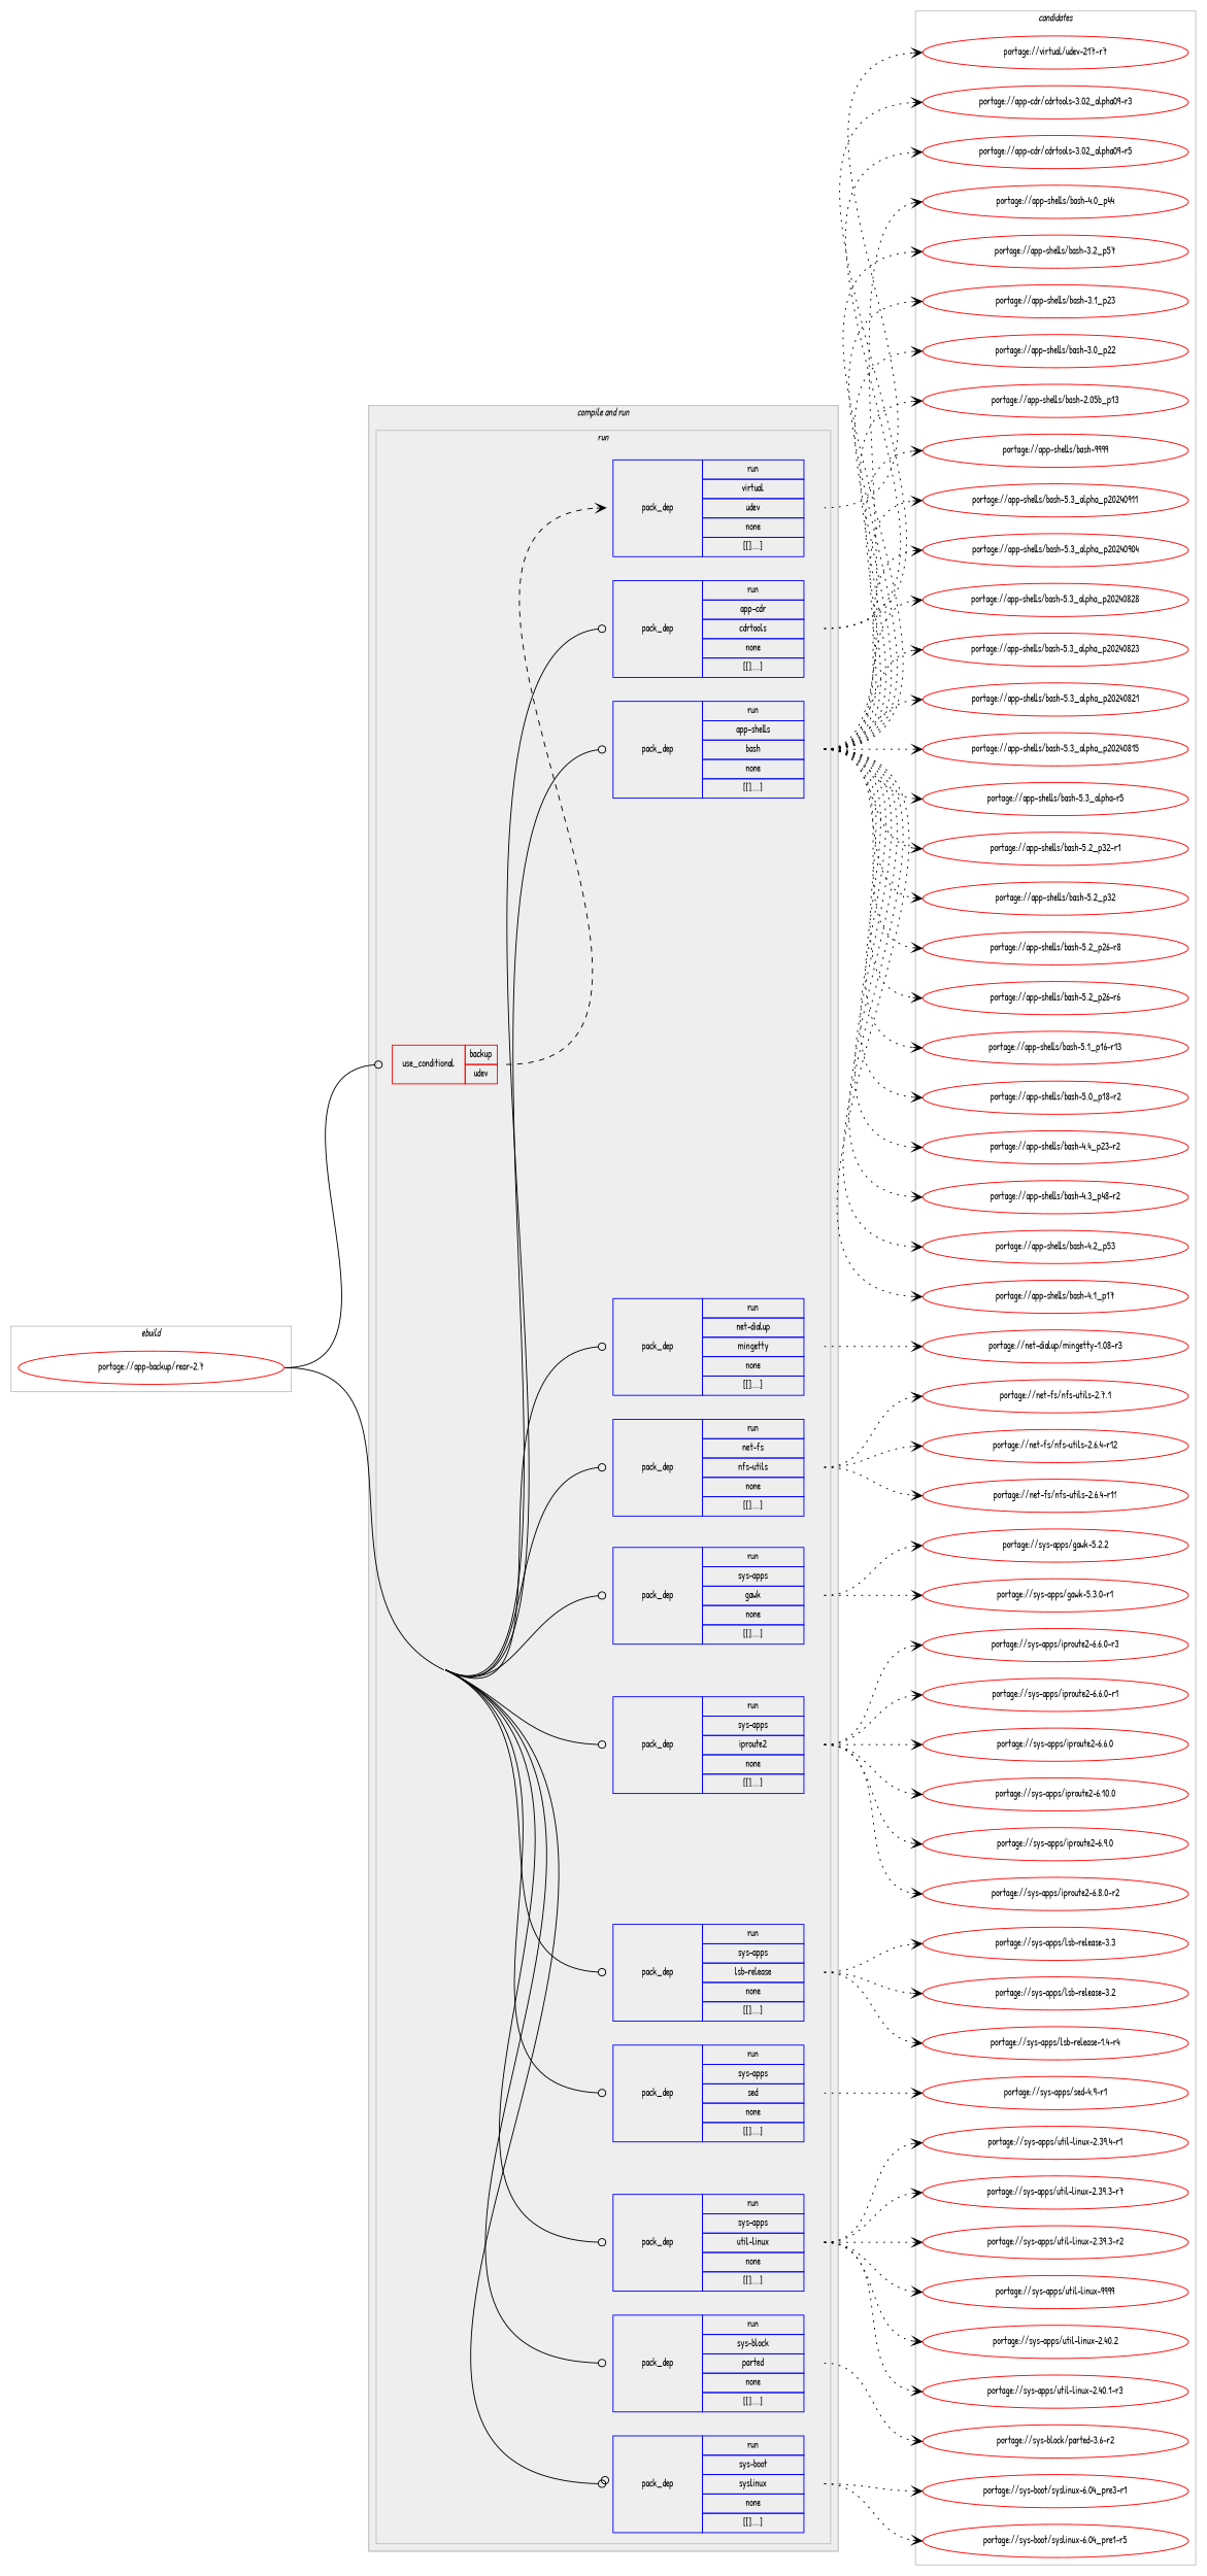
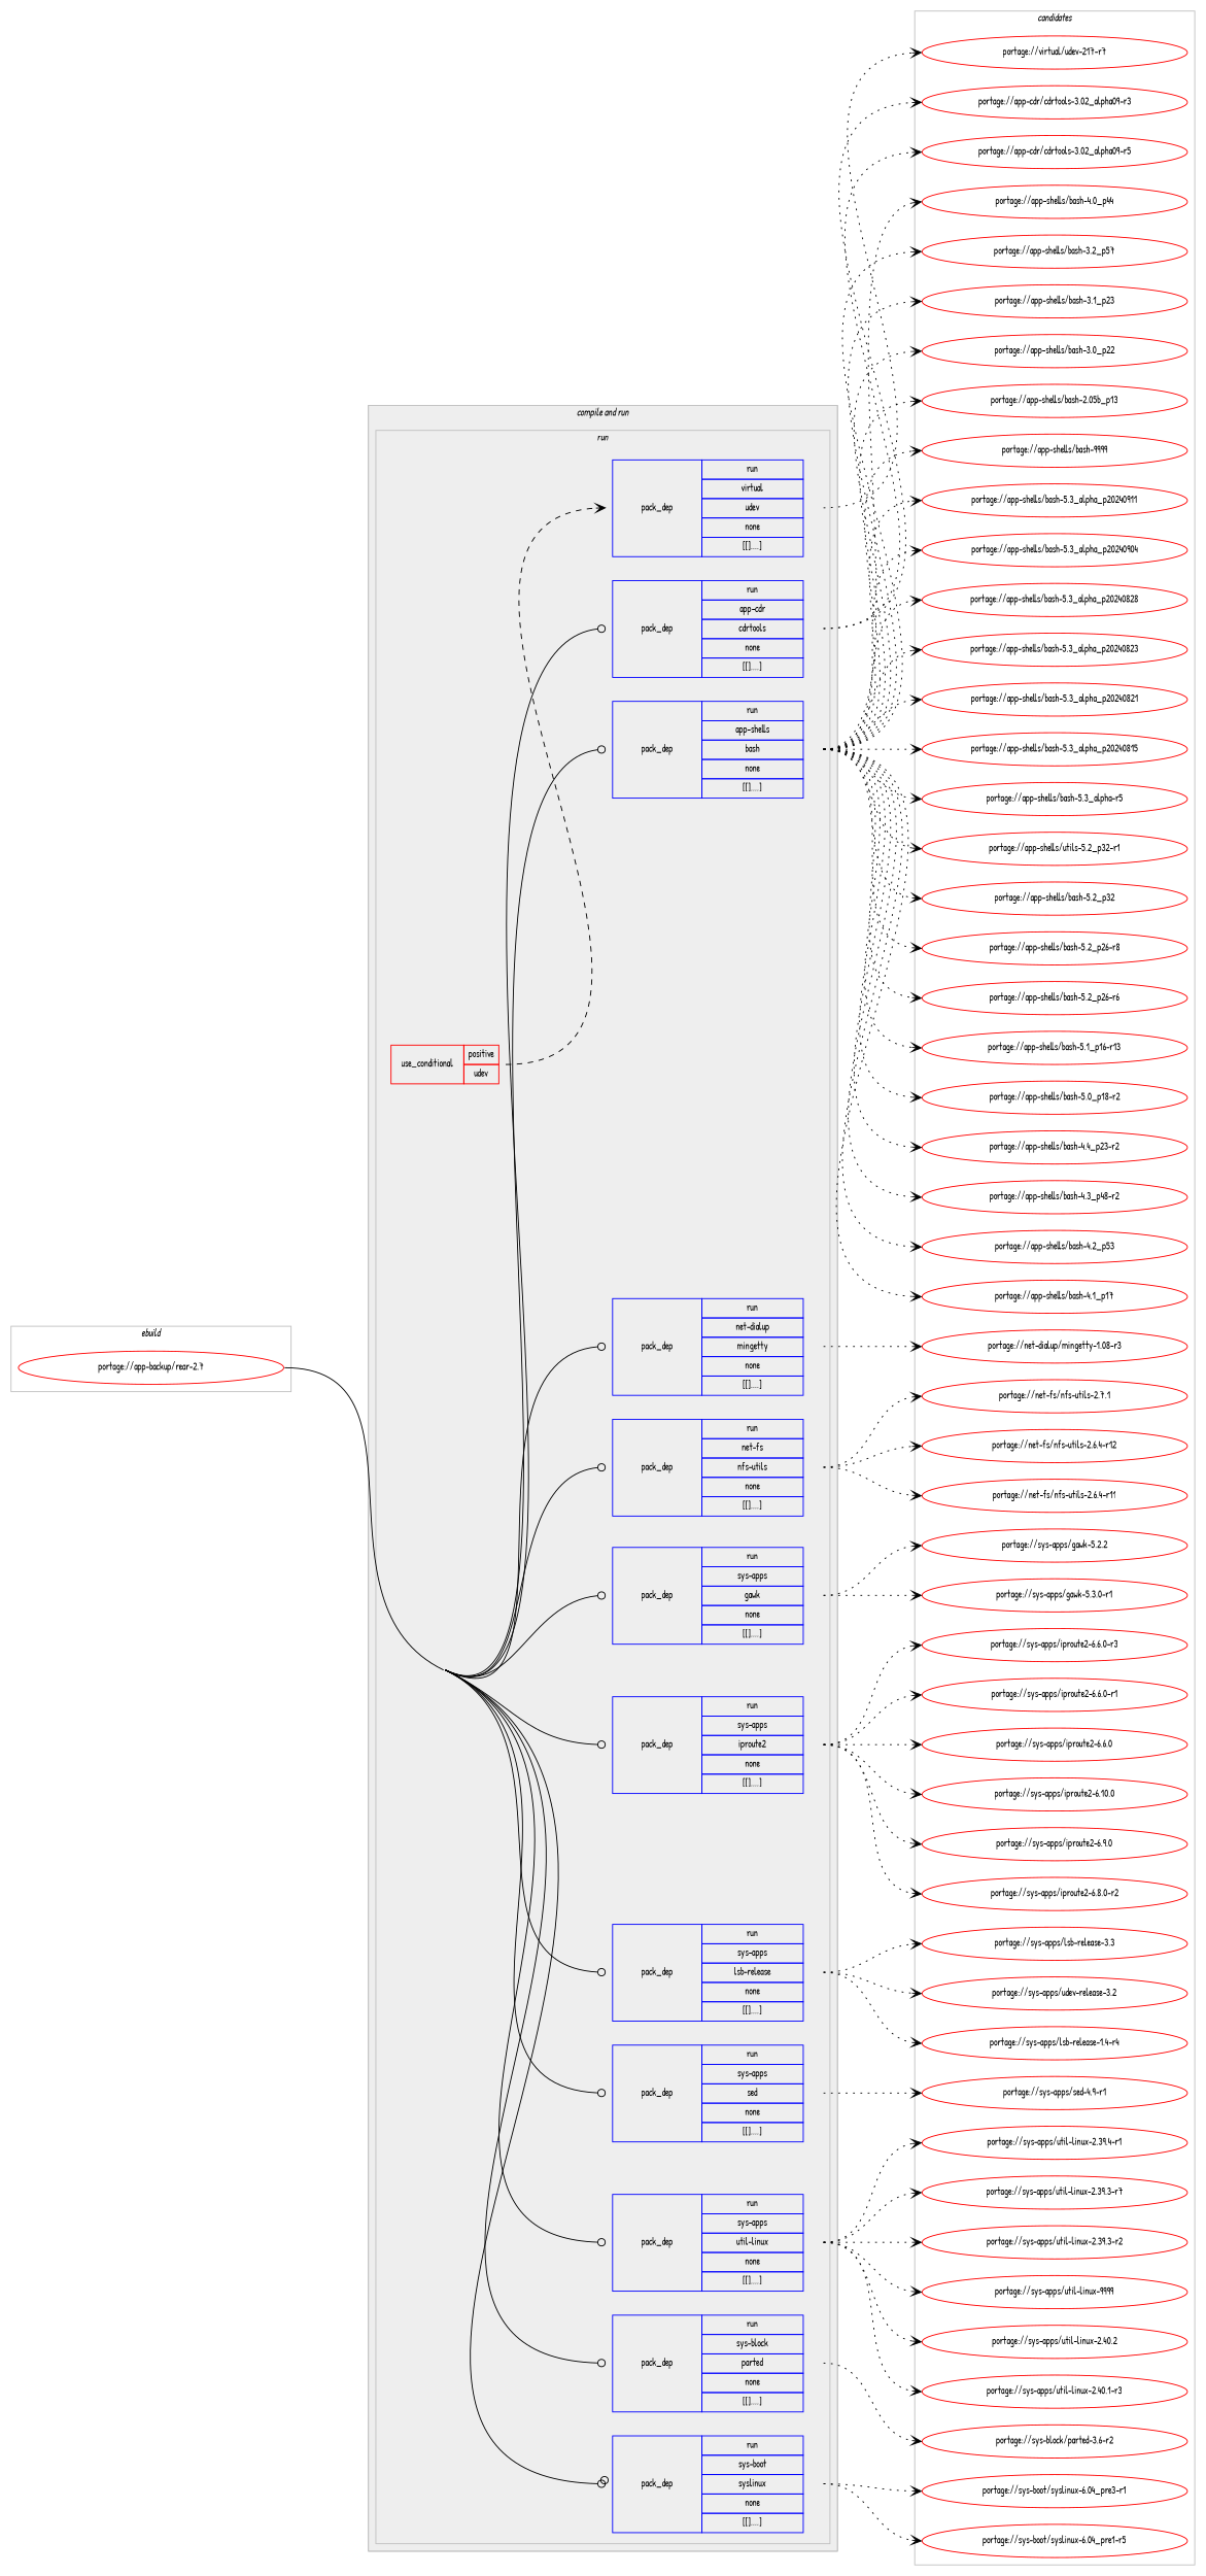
  digraph {
    compound=true
    concentrate=true
    fontname="Patrick Hand"
    fontsize=10
    newrank=true
    rankdir=LR
    ranksep=1.5
    node [color=red fontname="Patrick Hand" fontsize=10]
    edge [arrowhead=vee fontname="Patrick Hand" headport=w style=dotted tailport=e weight=100]
    n1 [label="portage://app-backup/rear-2.7" width=4]
    n2 [color=blue label=<<TABLE BORDER="0" CELLBORDER="1" CELLSPACING="0" CELLPADDING="4" WIDTH="220"><TR><TD ROWSPAN="6" CELLPADDING="30">pack_dep</TD></TR><TR><TD WIDTH="110">run</TD></TR><TR><TD>virtual</TD></TR><TR><TD>udev</TD></TR><TR><TD>none</TD></TR><TR><TD>[[],,,,]</TD></TR></TABLE>> shape=none]
-   n3 [label=<<TABLE BORDER="0" CELLBORDER="1" CELLSPACING="0" CELLPADDING="4"><TR><TD ROWSPAN="3" CELLPADDING="10">use_conditional</TD></TR><TR><TD>backup</TD></TR><TR><TD>udev</TD></TR></TABLE>> shape=none]
+   n3 [label=<<TABLE BORDER="0" CELLBORDER="1" CELLSPACING="0" CELLPADDING="4"><TR><TD ROWSPAN="3" CELLPADDING="10">use_conditional</TD></TR><TR><TD>positive</TD></TR><TR><TD>udev</TD></TR></TABLE>> shape=none]
    n4 [color=blue label=<<TABLE BORDER="0" CELLBORDER="1" CELLSPACING="0" CELLPADDING="4" WIDTH="220"><TR><TD ROWSPAN="6" CELLPADDING="30">pack_dep</TD></TR><TR><TD WIDTH="110">run</TD></TR><TR><TD>app-cdr</TD></TR><TR><TD>cdrtools</TD></TR><TR><TD>none</TD></TR><TR><TD>[[],,,,]</TD></TR></TABLE>> shape=none]
    n5 [color=blue label=<<TABLE BORDER="0" CELLBORDER="1" CELLSPACING="0" CELLPADDING="4" WIDTH="220"><TR><TD ROWSPAN="6" CELLPADDING="30">pack_dep</TD></TR><TR><TD WIDTH="110">run</TD></TR><TR><TD>app-shells</TD></TR><TR><TD>bash</TD></TR><TR><TD>none</TD></TR><TR><TD>[[],,,,]</TD></TR></TABLE>> shape=none]
    n6 [color=blue label=<<TABLE BORDER="0" CELLBORDER="1" CELLSPACING="0" CELLPADDING="4" WIDTH="220"><TR><TD ROWSPAN="6" CELLPADDING="30">pack_dep</TD></TR><TR><TD WIDTH="110">run</TD></TR><TR><TD>net-dialup</TD></TR><TR><TD>mingetty</TD></TR><TR><TD>none</TD></TR><TR><TD>[[],,,,]</TD></TR></TABLE>> shape=none]
    n7 [color=blue label=<<TABLE BORDER="0" CELLBORDER="1" CELLSPACING="0" CELLPADDING="4" WIDTH="220"><TR><TD ROWSPAN="6" CELLPADDING="30">pack_dep</TD></TR><TR><TD WIDTH="110">run</TD></TR><TR><TD>net-fs</TD></TR><TR><TD>nfs-utils</TD></TR><TR><TD>none</TD></TR><TR><TD>[[],,,,]</TD></TR></TABLE>> shape=none]
    n8 [color=blue label=<<TABLE BORDER="0" CELLBORDER="1" CELLSPACING="0" CELLPADDING="4" WIDTH="220"><TR><TD ROWSPAN="6" CELLPADDING="30">pack_dep</TD></TR><TR><TD WIDTH="110">run</TD></TR><TR><TD>sys-apps</TD></TR><TR><TD>gawk</TD></TR><TR><TD>none</TD></TR><TR><TD>[[],,,,]</TD></TR></TABLE>> shape=none]
    n9 [color=blue label=<<TABLE BORDER="0" CELLBORDER="1" CELLSPACING="0" CELLPADDING="4" WIDTH="220"><TR><TD ROWSPAN="6" CELLPADDING="30">pack_dep</TD></TR><TR><TD WIDTH="110">run</TD></TR><TR><TD>sys-apps</TD></TR><TR><TD>iproute2</TD></TR><TR><TD>none</TD></TR><TR><TD>[[],,,,]</TD></TR></TABLE>> shape=none]
    n10 [color=blue label=<<TABLE BORDER="0" CELLBORDER="1" CELLSPACING="0" CELLPADDING="4" WIDTH="220"><TR><TD ROWSPAN="6" CELLPADDING="30">pack_dep</TD></TR><TR><TD WIDTH="110">run</TD></TR><TR><TD>sys-apps</TD></TR><TR><TD>lsb-release</TD></TR><TR><TD>none</TD></TR><TR><TD>[[],,,,]</TD></TR></TABLE>> shape=none]
    n11 [color=blue label=<<TABLE BORDER="0" CELLBORDER="1" CELLSPACING="0" CELLPADDING="4" WIDTH="220"><TR><TD ROWSPAN="6" CELLPADDING="30">pack_dep</TD></TR><TR><TD WIDTH="110">run</TD></TR><TR><TD>sys-apps</TD></TR><TR><TD>sed</TD></TR><TR><TD>none</TD></TR><TR><TD>[[],,,,]</TD></TR></TABLE>> shape=none]
    n12 [color=blue label=<<TABLE BORDER="0" CELLBORDER="1" CELLSPACING="0" CELLPADDING="4" WIDTH="220"><TR><TD ROWSPAN="6" CELLPADDING="30">pack_dep</TD></TR><TR><TD WIDTH="110">run</TD></TR><TR><TD>sys-apps</TD></TR><TR><TD>util-linux</TD></TR><TR><TD>none</TD></TR><TR><TD>[[],,,,]</TD></TR></TABLE>> shape=none]
    n13 [color=blue label=<<TABLE BORDER="0" CELLBORDER="1" CELLSPACING="0" CELLPADDING="4" WIDTH="220"><TR><TD ROWSPAN="6" CELLPADDING="30">pack_dep</TD></TR><TR><TD WIDTH="110">run</TD></TR><TR><TD>sys-block</TD></TR><TR><TD>parted</TD></TR><TR><TD>none</TD></TR><TR><TD>[[],,,,]</TD></TR></TABLE>> shape=none]
    n14 [color=blue label=<<TABLE BORDER="0" CELLBORDER="1" CELLSPACING="0" CELLPADDING="4" WIDTH="220"><TR><TD ROWSPAN="6" CELLPADDING="30">pack_dep</TD></TR><TR><TD WIDTH="110">run</TD></TR><TR><TD>sys-boot</TD></TR><TR><TD>syslinux</TD></TR><TR><TD>none</TD></TR><TR><TD>[[],,,,]</TD></TR></TABLE>> shape=none]
    n15 [label="portage://virtual/udev-217-r7" width=4]
    n16 [label="portage://app-cdr/cdrtools-3.02_alpha09-r5" width=4]
    n17 [label="portage://app-cdr/cdrtools-3.02_alpha09-r3" width=4]
    n18 [label="portage://app-shells/bash-9999" width=4]
    n19 [label="portage://app-shells/bash-5.3_alpha_p20240911" width=4]
    n20 [label="portage://app-shells/bash-5.3_alpha_p20240904" width=4]
    n21 [label="portage://app-shells/bash-5.3_alpha_p20240828" width=4]
    n22 [label="portage://app-shells/bash-5.3_alpha_p20240823" width=4]
    n23 [label="portage://app-shells/bash-5.3_alpha_p20240821" width=4]
    n24 [label="portage://app-shells/bash-5.3_alpha_p20240815" width=4]
    n25 [label="portage://app-shells/bash-5.3_alpha-r5" width=4]
-   n26 [label="portage://app-shells/bash-5.2_p32-r1" width=4]
+   n26 [label="portage://app-shells/utils-5.2_p32-r1" width=4]
    n27 [label="portage://app-shells/bash-5.2_p32" width=4]
    n28 [label="portage://app-shells/bash-5.2_p26-r8" width=4]
    n29 [label="portage://app-shells/bash-5.2_p26-r6" width=4]
    n30 [label="portage://app-shells/bash-5.1_p16-r13" width=4]
    n31 [label="portage://app-shells/bash-5.0_p18-r2" width=4]
    n32 [label="portage://app-shells/bash-4.4_p23-r2" width=4]
    n33 [label="portage://app-shells/bash-4.3_p48-r2" width=4]
    n34 [label="portage://app-shells/bash-4.2_p53" width=4]
    n35 [label="portage://app-shells/bash-4.1_p17" width=4]
    n36 [label="portage://app-shells/bash-4.0_p44" width=4]
    n37 [label="portage://app-shells/bash-3.2_p57" width=4]
    n38 [label="portage://app-shells/bash-3.1_p23" width=4]
    n39 [label="portage://app-shells/bash-3.0_p22" width=4]
    n40 [label="portage://app-shells/bash-2.05b_p13" width=4]
    n41 [label="portage://net-dialup/mingetty-1.08-r3" width=4]
    n42 [label="portage://net-fs/nfs-utils-2.7.1" width=4]
    n43 [label="portage://net-fs/nfs-utils-2.6.4-r12" width=4]
    n44 [label="portage://net-fs/nfs-utils-2.6.4-r11" width=4]
    n45 [label="portage://sys-apps/gawk-5.3.0-r1" width=4]
    n46 [label="portage://sys-apps/gawk-5.2.2" width=4]
    n47 [label="portage://sys-apps/iproute2-6.10.0" width=4]
    n48 [label="portage://sys-apps/iproute2-6.9.0" width=4]
    n49 [label="portage://sys-apps/iproute2-6.8.0-r2" width=4]
    n50 [label="portage://sys-apps/iproute2-6.6.0-r3" width=4]
    n51 [label="portage://sys-apps/iproute2-6.6.0-r1" width=4]
    n52 [label="portage://sys-apps/iproute2-6.6.0" width=4]
    n53 [label="portage://sys-apps/lsb-release-3.3" width=4]
-   n54 [label="portage://sys-apps/lsb-release-3.2" width=4]
+   n54 [label="portage://sys-apps/udev-release-3.2" width=4]
    n55 [label="portage://sys-apps/lsb-release-1.4-r4" width=4]
    n56 [label="portage://sys-apps/sed-4.9-r1" width=4]
    n57 [label="portage://sys-apps/util-linux-9999" width=4]
    n58 [label="portage://sys-apps/util-linux-2.40.2" width=4]
    n59 [label="portage://sys-apps/util-linux-2.40.1-r3" width=4]
    n60 [label="portage://sys-apps/util-linux-2.39.4-r1" width=4]
    n61 [label="portage://sys-apps/util-linux-2.39.3-r7" width=4]
    n62 [label="portage://sys-apps/util-linux-2.39.3-r2" width=4]
    n63 [label="portage://sys-boot/syslinux-6.04_pre3-r1" width=4]
    n64 [label="portage://sys-boot/syslinux-6.04_pre1-r5" width=4]
    n65 [label="portage://sys-block/parted-3.6-r2" width=4]
    subgraph cluster_1 {
      color=gray
      label=<<i>ebuild</i>>
      n1
    }
    subgraph cluster_2 {
      color=gray
      label=<<i>dependencies</i>>
      subgraph cluster_3 {
        color=gray
        fillcolor="#eeeeee"
        label=<<i>compile</i>>
        style=filled
      }
      subgraph cluster_4 {
        color=gray
        fillcolor="#eeeeee"
        label=<<i>compile and run</i>>
        style=filled
      }
      subgraph cluster_5 {
        color=gray
        fillcolor="#eeeeee"
        label=<<i>run</i>>
        style=filled
        subgraph sub_6 {
          color=gray
          fillcolor="#eeeeee"
          label=<<i>run</i>>
          style=filled
          n3
          subgraph sub_7 {
            color=gray
            fillcolor="#eeeeee"
            label=<<i>run</i>>
            style=filled
            n2
          }
        }
        subgraph sub_8 {
          color=gray
          fillcolor="#eeeeee"
          label=<<i>run</i>>
          style=filled
          n4
        }
        subgraph sub_9 {
          color=gray
          fillcolor="#eeeeee"
          label=<<i>run</i>>
          style=filled
          n5
        }
        subgraph sub_10 {
          color=gray
          fillcolor="#eeeeee"
          label=<<i>run</i>>
          style=filled
          n6
        }
        subgraph sub_11 {
          color=gray
          fillcolor="#eeeeee"
          label=<<i>run</i>>
          style=filled
          n7
        }
        subgraph sub_12 {
          color=gray
          fillcolor="#eeeeee"
          label=<<i>run</i>>
          style=filled
          n8
        }
        subgraph sub_13 {
          color=gray
          fillcolor="#eeeeee"
          label=<<i>run</i>>
          style=filled
          n9
        }
        subgraph sub_14 {
          color=gray
          fillcolor="#eeeeee"
          label=<<i>run</i>>
          style=filled
          n10
        }
        subgraph sub_15 {
          color=gray
          fillcolor="#eeeeee"
          label=<<i>run</i>>
          style=filled
          n11
        }
        subgraph sub_16 {
          color=gray
          fillcolor="#eeeeee"
          label=<<i>run</i>>
          style=filled
          n12
        }
        subgraph sub_17 {
          color=gray
          fillcolor="#eeeeee"
          label=<<i>run</i>>
          style=filled
          n13
        }
        subgraph sub_18 {
          color=gray
          fillcolor="#eeeeee"
          label=<<i>run</i>>
          style=filled
          n14
        }
      }
    }
    subgraph cluster_19 {
      color=gray
      label=<<i>candidates</i>>
      rank=same
      subgraph sub_20 {
        color=black
        label=<<i>candidates</i>>
        nodesep=1
        rank=same
        n15
      }
      subgraph sub_21 {
        color=black
        label=<<i>candidates</i>>
        nodesep=1
        rank=same
        n16
        n17
      }
      subgraph sub_22 {
        color=black
        label=<<i>candidates</i>>
        nodesep=1
        rank=same
        n18
        n19
        n20
        n21
        n22
        n23
        n24
        n25
        n26
        n27
        n28
        n29
        n30
        n31
        n32
        n33
        n34
        n35
        n36
        n37
        n38
        n39
        n40
      }
      subgraph sub_23 {
        color=black
        label=<<i>candidates</i>>
        nodesep=1
        rank=same
        n41
      }
      subgraph sub_24 {
        color=black
        label=<<i>candidates</i>>
        nodesep=1
        rank=same
        n42
        n43
        n44
      }
      subgraph sub_25 {
        color=black
        label=<<i>candidates</i>>
        nodesep=1
        rank=same
        n45
        n46
      }
      subgraph sub_26 {
        color=black
        label=<<i>candidates</i>>
        nodesep=1
        rank=same
        n47
        n48
        n49
        n50
        n51
        n52
      }
      subgraph sub_27 {
        color=black
        label=<<i>candidates</i>>
        nodesep=1
        rank=same
        n53
        n54
        n55
      }
      subgraph sub_28 {
        color=black
        label=<<i>candidates</i>>
        nodesep=1
        rank=same
        n56
      }
      subgraph sub_29 {
        color=black
        label=<<i>candidates</i>>
        nodesep=1
        rank=same
        n57
        n58
        n59
        n60
        n61
        n62
      }
      subgraph sub_30 {
        color=black
        label=<<i>candidates</i>>
        nodesep=1
        rank=same
        n63
        n64
      }
      subgraph sub_31 {
        color=black
        label=<<i>candidates</i>>
        nodesep=1
        rank=same
        n65
      }
    }
-   n1 -> n3 [arrowhead=odot style=solid weight=20]
    n1 -> n4 [arrowhead=odot style=solid weight=20]
    n1 -> n5 [arrowhead=odot style=solid weight=20]
    n1 -> n6 [arrowhead=odot style=solid weight=20]
    n1 -> n7 [arrowhead=odot style=solid weight=20]
    n1 -> n8 [arrowhead=odot style=solid weight=20]
    n1 -> n9 [arrowhead=odot style=solid weight=20]
    n1 -> n10 [arrowhead=odot style=solid weight=20]
    n1 -> n11 [arrowhead=odot style=solid weight=20]
    n1 -> n12 [arrowhead=odot style=solid weight=20]
    n1 -> n13 [arrowhead=odot style=solid weight=20]
    n1 -> n14 [arrowhead=odot style=solid weight=20]
    n2 -> n15
    n3 -> n2 [style=dashed weight=20]
    n4 -> n16
    n4 -> n17
    n5 -> n18
    n5 -> n19
    n5 -> n20
    n5 -> n21
    n5 -> n22
    n5 -> n23
    n5 -> n24
    n5 -> n25
    n5 -> n26
    n5 -> n27
    n5 -> n28
    n5 -> n29
    n5 -> n30
    n5 -> n31
    n5 -> n32
    n5 -> n33
    n5 -> n34
    n5 -> n35
    n5 -> n36
    n5 -> n37
    n5 -> n38
    n5 -> n39
    n5 -> n40
    n6 -> n41
    n7 -> n42
    n7 -> n43
    n7 -> n44
    n8 -> n45
    n8 -> n46
    n9 -> n47
    n9 -> n48
    n9 -> n49
    n9 -> n50
    n9 -> n51
    n9 -> n52
    n10 -> n53
    n10 -> n54
    n10 -> n55
    n11 -> n56
    n12 -> n57
    n12 -> n58
    n12 -> n59
    n12 -> n60
    n12 -> n61
    n12 -> n62
    n13 -> n65
    n14 -> n63
    n14 -> n64
  }
